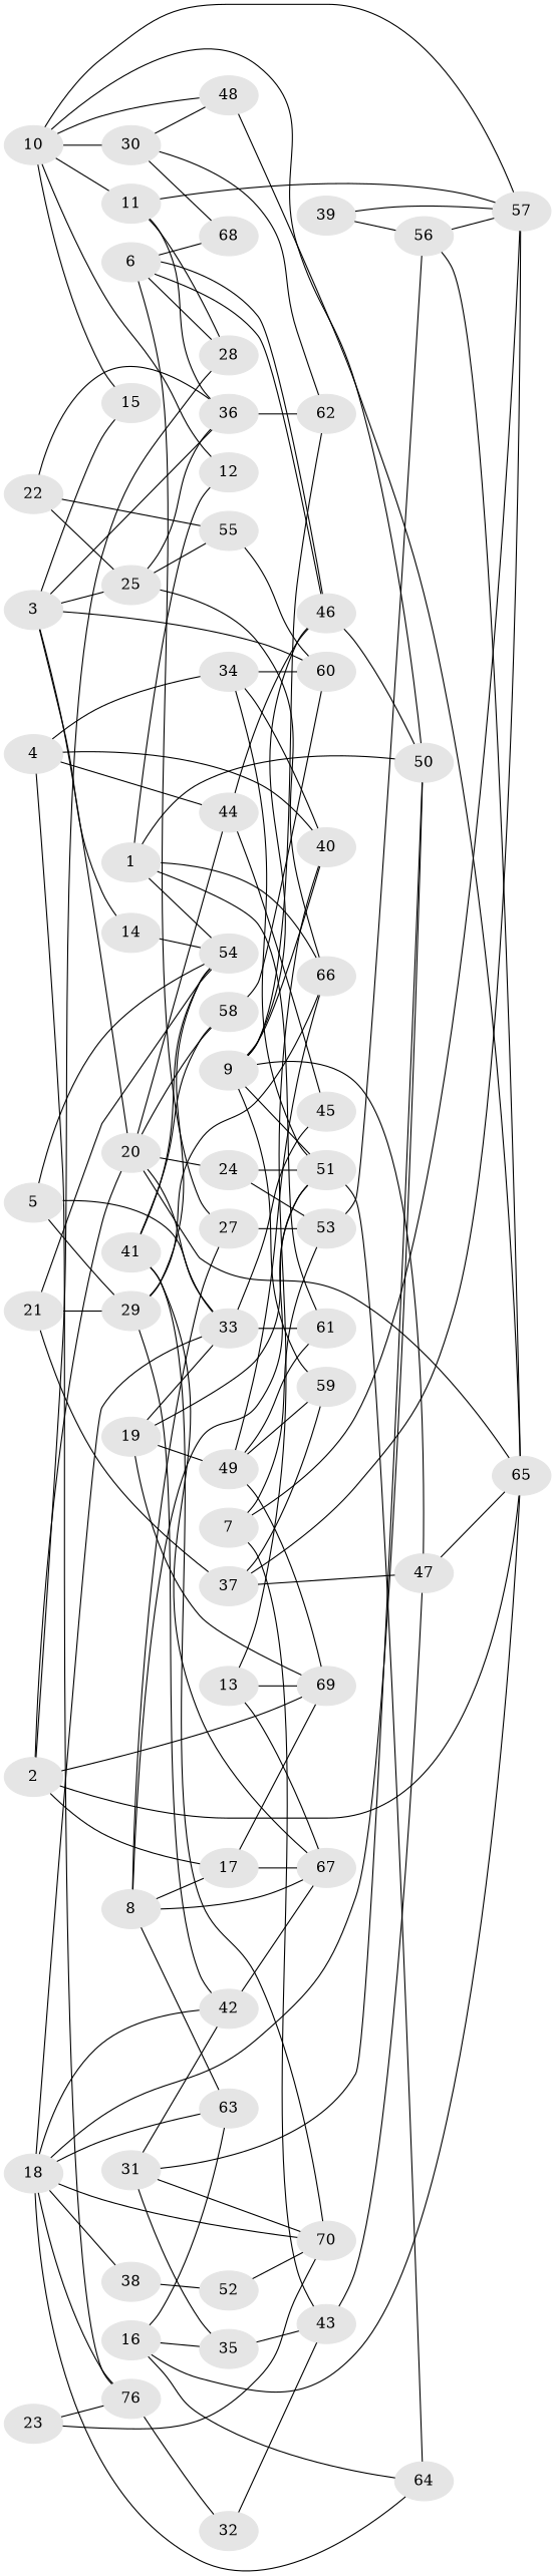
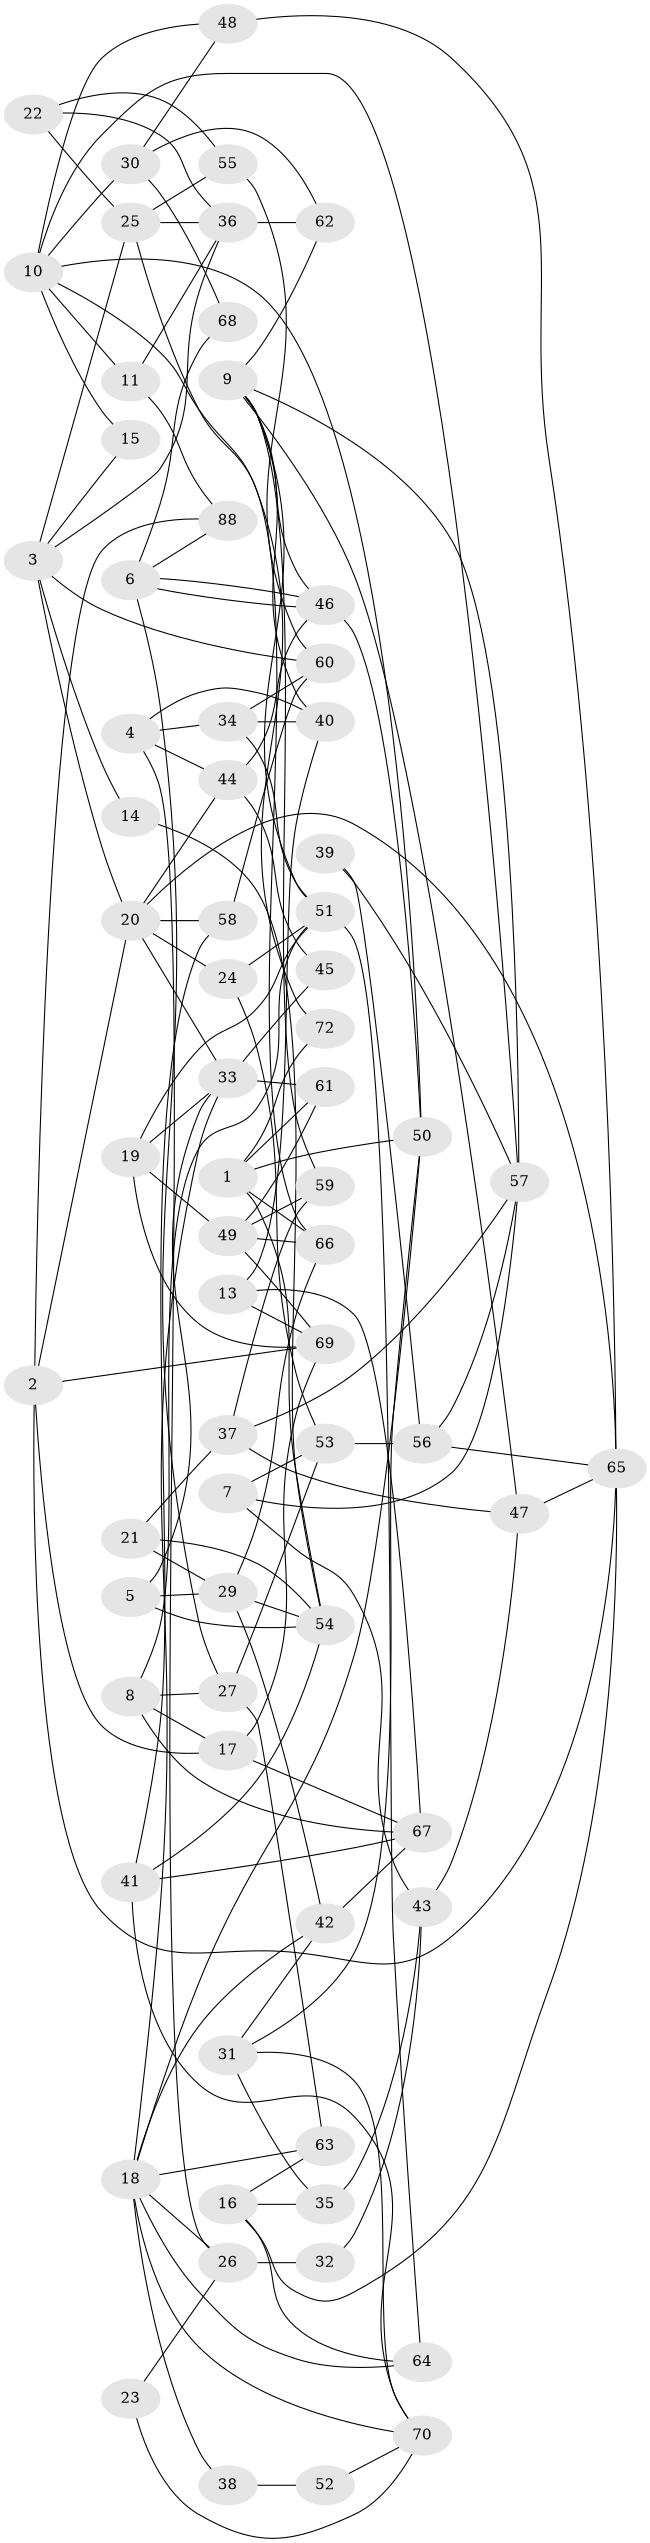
  graph {
    rankdir=LR
    node [color=gray90 style=filled]
    1
-   12
+   12 [label=72]
    50
    54
    61
    66
    2
    17
    20
-   28
+   28 [label=88]
    65
    69
    67
    44
    33
    24
    58
    3
    14
    15
    25
    36
    60
    55
    62
    4
-   26 [label=76]
+   26
    34
    40
    32
    51
    46
    45
    5
    29
    42
    6
    27
    68
    53
    63
    7
    43
    57
    47
    56
    8
    64
    9
    59
    10
    11
    30
    48
    13
    16
    35
    18
    38
    70
    52
    19
    49
    21
    37
    22
    23
    31
    39
    41
    1 -- 12
    1 -- 50
    1 -- 54
    1 -- 61
    1 -- 66
    2 -- 17
    2 -- 20
    2 -- 28
    2 -- 65
    2 -- 69
    17 -- 69
    17 -- 67
    20 -- 65
    20 -- 44
    20 -- 33
    20 -- 24
    20 -- 58
    44 -- 46
    44 -- 45
    33 -- 61
    33 -- 45
    24 -- 51
    24 -- 53
    58 -- 60
    3 -- 20
    3 -- 14
    3 -- 15
    3 -- 25
    3 -- 36
    3 -- 60
    14 -- 54
    25 -- 66
    25 -- 36
    25 -- 55
    36 -- 62
    55 -- 60
    4 -- 44
    4 -- 26
    4 -- 34
    4 -- 40
    26 -- 32
    34 -- 60
    34 -- 40
    34 -- 51
    32 -- 43
    51 -- 64
    46 -- 50
    5 -- 54
    5 -- 33
    5 -- 29
    29 -- 54
    29 -- 66
    29 -- 42
    42 -- 67
    6 -- 28
    6 -- 46
    6 -- 46
    6 -- 27
    6 -- 68
    27 -- 53
-   8 -- 63
+   27 -- 63
    53 -- 56
    7 -- 53
    7 -- 43
    7 -- 57
    43 -- 47
    47 -- 65
    56 -- 65
    56 -- 57
    8 -- 17
    8 -- 67
    8 -- 51
    8 -- 27
    9 -- 62
    9 -- 40
    9 -- 51
    9 -- 46
-   11 -- 57
+   9 -- 57
    9 -- 47
    9 -- 59
    10 -- 12
    10 -- 50
    10 -- 15
    10 -- 57
    10 -- 11
    10 -- 30
    10 -- 48
    11 -- 28
    11 -- 36
    30 -- 62
    30 -- 68
    30 -- 48
    48 -- 65
    13 -- 69
    13 -- 67
    13 -- 40
    16 -- 65
    16 -- 63
    16 -- 64
    16 -- 35
    35 -- 43
    18 -- 50
    18 -- 33
    18 -- 26
    18 -- 42
    18 -- 63
    18 -- 64
    18 -- 38
    18 -- 70
    38 -- 52
    52 -- 70
    19 -- 69
    19 -- 33
    19 -- 51
    19 -- 49
    49 -- 61
    49 -- 66
    49 -- 69
    49 -- 59
    21 -- 54
    21 -- 29
    21 -- 37
    37 -- 57
    37 -- 47
    37 -- 59
    22 -- 25
    22 -- 36
    22 -- 55
    23 -- 26
    23 -- 70
    31 -- 50
    31 -- 42
    31 -- 35
    31 -- 70
    39 -- 57
    39 -- 56
    41 -- 54
    41 -- 67
    41 -- 58
    41 -- 70
  }
